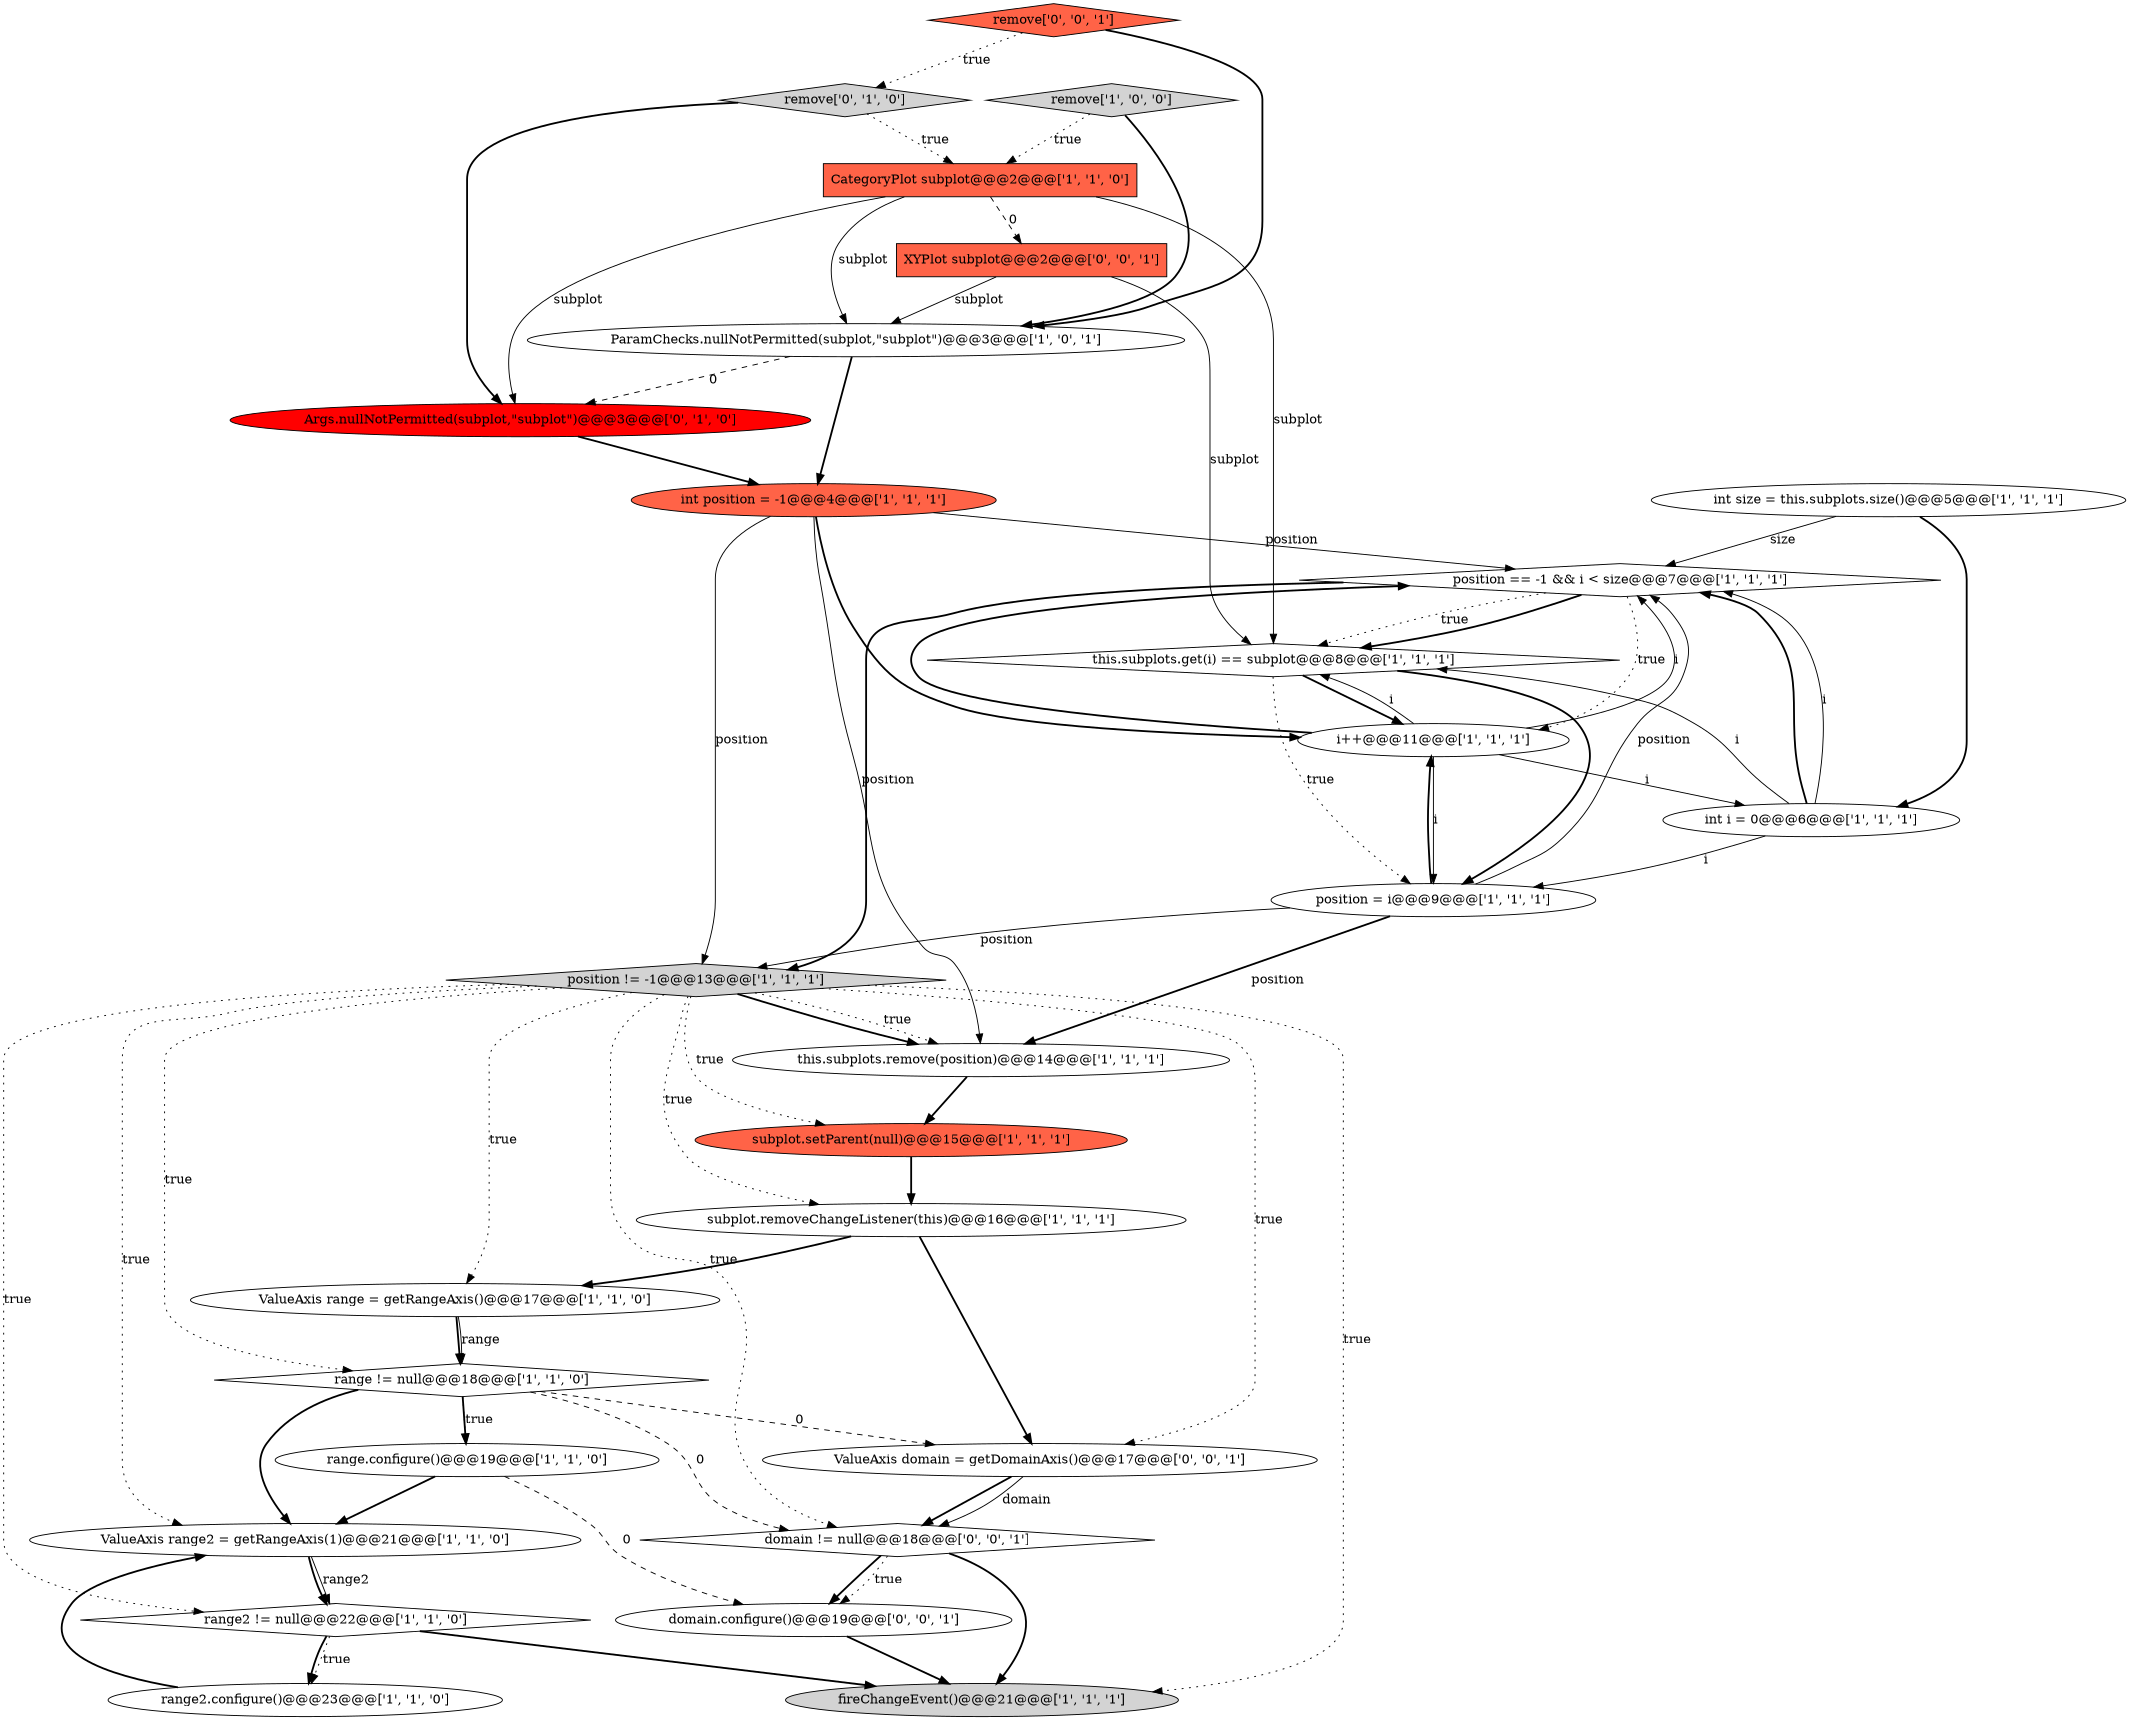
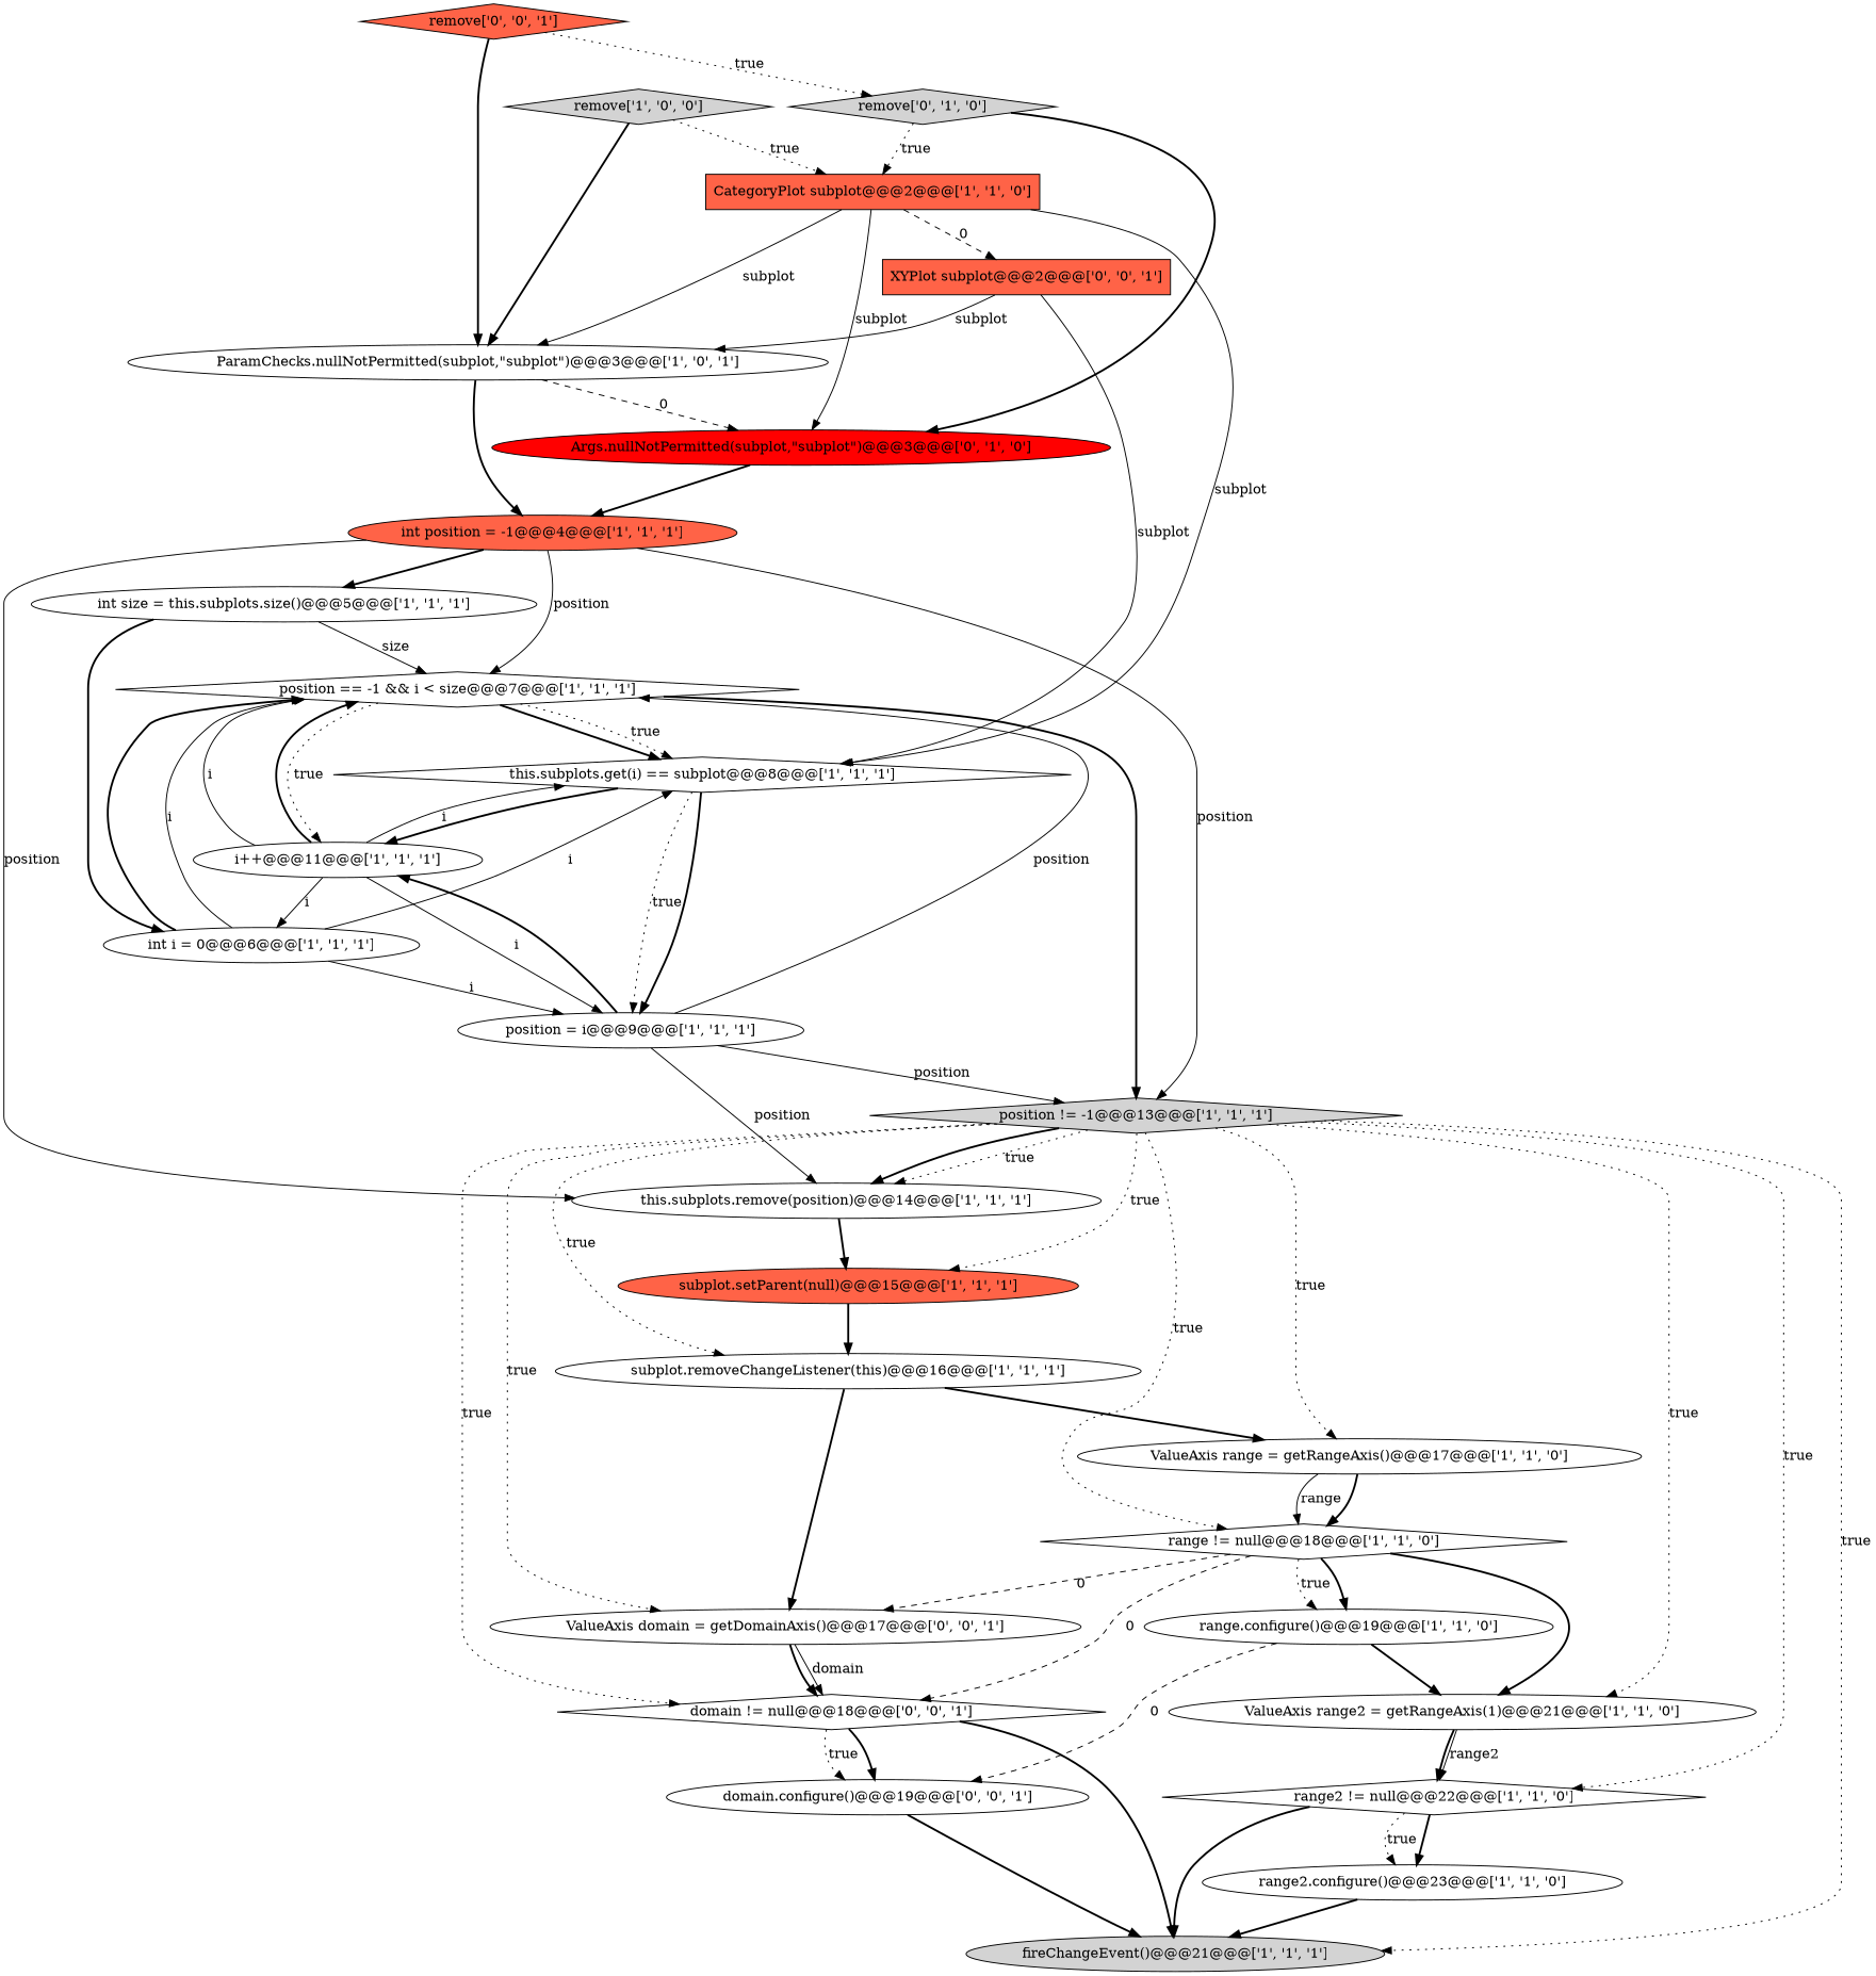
  digraph {
    node [fillcolor=white shape=ellipse style=filled]
    edge [style=bold]
    n1 [fillcolor=red label="Args.nullNotPermitted(subplot,\"subplot\")@@@3@@@['0', '1', '0']"]
    n2 [fillcolor=tomato label="int position = -1@@@4@@@['1', '1', '1']"]
    n3 [label="position == -1 && i < size@@@7@@@['1', '1', '1']" shape=diamond]
    n4 [label="this.subplots.remove(position)@@@14@@@['1', '1', '1']"]
    n5 [label="int size = this.subplots.size()@@@5@@@['1', '1', '1']"]
    n6 [fillcolor=lightgray label="position != -1@@@13@@@['1', '1', '1']" shape=diamond]
    n7 [fillcolor=lightgray label="remove['1', '0', '0']" shape=diamond]
    n8 [fillcolor=tomato label="CategoryPlot subplot@@@2@@@['1', '1', '0']" shape=box]
    n9 [label="ParamChecks.nullNotPermitted(subplot,\"subplot\")@@@3@@@['1', '0', '1']"]
    n10 [label="this.subplots.get(i) == subplot@@@8@@@['1', '1', '1']" shape=diamond]
    n11 [fillcolor=tomato label="XYPlot subplot@@@2@@@['0', '0', '1']" shape=box]
    n12 [label="domain != null@@@18@@@['0', '0', '1']" shape=diamond]
    n13 [fillcolor=lightgray label="fireChangeEvent()@@@21@@@['1', '1', '1']"]
    n14 [label="domain.configure()@@@19@@@['0', '0', '1']"]
    n15 [label="i++@@@11@@@['1', '1', '1']"]
    n16 [label="position = i@@@9@@@['1', '1', '1']"]
    n17 [label="int i = 0@@@6@@@['1', '1', '1']"]
    n18 [fillcolor=tomato label="subplot.setParent(null)@@@15@@@['1', '1', '1']"]
    n19 [label="subplot.removeChangeListener(this)@@@16@@@['1', '1', '1']"]
    n20 [label="ValueAxis range2 = getRangeAxis(1)@@@21@@@['1', '1', '0']"]
    n21 [label="range2 != null@@@22@@@['1', '1', '0']" shape=diamond]
    n22 [label="ValueAxis domain = getDomainAxis()@@@17@@@['0', '0', '1']"]
    n23 [label="range != null@@@18@@@['1', '1', '0']" shape=diamond]
    n24 [label="ValueAxis range = getRangeAxis()@@@17@@@['1', '1', '0']"]
    n25 [label="range.configure()@@@19@@@['1', '1', '0']"]
    n26 [label="range2.configure()@@@23@@@['1', '1', '0']"]
    n27 [fillcolor=lightgray label="remove['0', '1', '0']" shape=diamond]
    n28 [fillcolor=tomato label="remove['0', '0', '1']" shape=diamond]
    n1 -> n2
    n2 -> n3 [label=position style=solid]
    n2 -> n4 [label=position style=solid]
-   n2 -> n15
+   n2 -> n5
    n2 -> n6 [label=position style=solid]
    n3 -> n6
    n3 -> n10
    n3 -> n10 [label=true style=dotted]
    n3 -> n15 [label=true style=dotted]
    n4 -> n18
    n5 -> n3 [label=size style=solid]
    n5 -> n17
    n6 -> n4
    n6 -> n4 [label=true style=dotted]
    n6 -> n12 [label=true style=dotted]
    n6 -> n13 [label=true style=dotted]
    n6 -> n18 [label=true style=dotted]
    n6 -> n19 [label=true style=dotted]
    n6 -> n20 [label=true style=dotted]
    n6 -> n21 [label=true style=dotted]
    n6 -> n22 [label=true style=dotted]
    n6 -> n23 [label=true style=dotted]
    n6 -> n24 [label=true style=dotted]
    n7 -> n8 [label=true style=dotted]
    n7 -> n9
    n8 -> n1 [label=subplot style=solid]
    n8 -> n9 [label=subplot style=solid]
    n8 -> n10 [label=subplot style=solid]
    n8 -> n11 [label=0 style=dashed]
    n9 -> n1 [label=0 style=dashed]
    n9 -> n2
    n10 -> n15
    n10 -> n16 [label=true style=dotted]
    n10 -> n16
    n11 -> n9 [label=subplot style=solid]
    n11 -> n10 [label=subplot style=solid]
    n12 -> n13
    n12 -> n14
    n12 -> n14 [label=true style=dotted]
    n14 -> n13
    n15 -> n3 [label=i style=solid]
    n15 -> n3
    n15 -> n10 [label=i style=solid]
    n15 -> n16 [label=i style=solid]
    n15 -> n17 [label=i style=solid]
    n16 -> n3 [label=position style=solid]
-   n16 -> n4 [label=position]
+   n16 -> n4 [label=position style=solid]
    n16 -> n6 [label=position style=solid]
    n16 -> n15
    n17 -> n3
    n17 -> n3 [label=i style=solid]
    n17 -> n10 [label=i style=solid]
    n17 -> n16 [label=i style=solid]
    n18 -> n19
    n19 -> n22
    n19 -> n24
    n20 -> n21 [label=range2 style=solid]
    n20 -> n21
    n21 -> n13
    n21 -> n26
    n21 -> n26 [label=true style=dotted]
    n22 -> n12
    n22 -> n12 [label=domain style=solid]
    n23 -> n12 [label=0 style=dashed]
    n23 -> n20
    n23 -> n22 [label=0 style=dashed]
    n23 -> n25
    n23 -> n25 [label=true style=dotted]
    n24 -> n23
    n24 -> n23 [label=range style=solid]
    n25 -> n14 [label=0 style=dashed]
    n25 -> n20
-   n26 -> n20
+   n26 -> n13
    n27 -> n1
    n27 -> n8 [label=true style=dotted]
    n28 -> n9
    n28 -> n27 [label=true style=dotted]
  }
